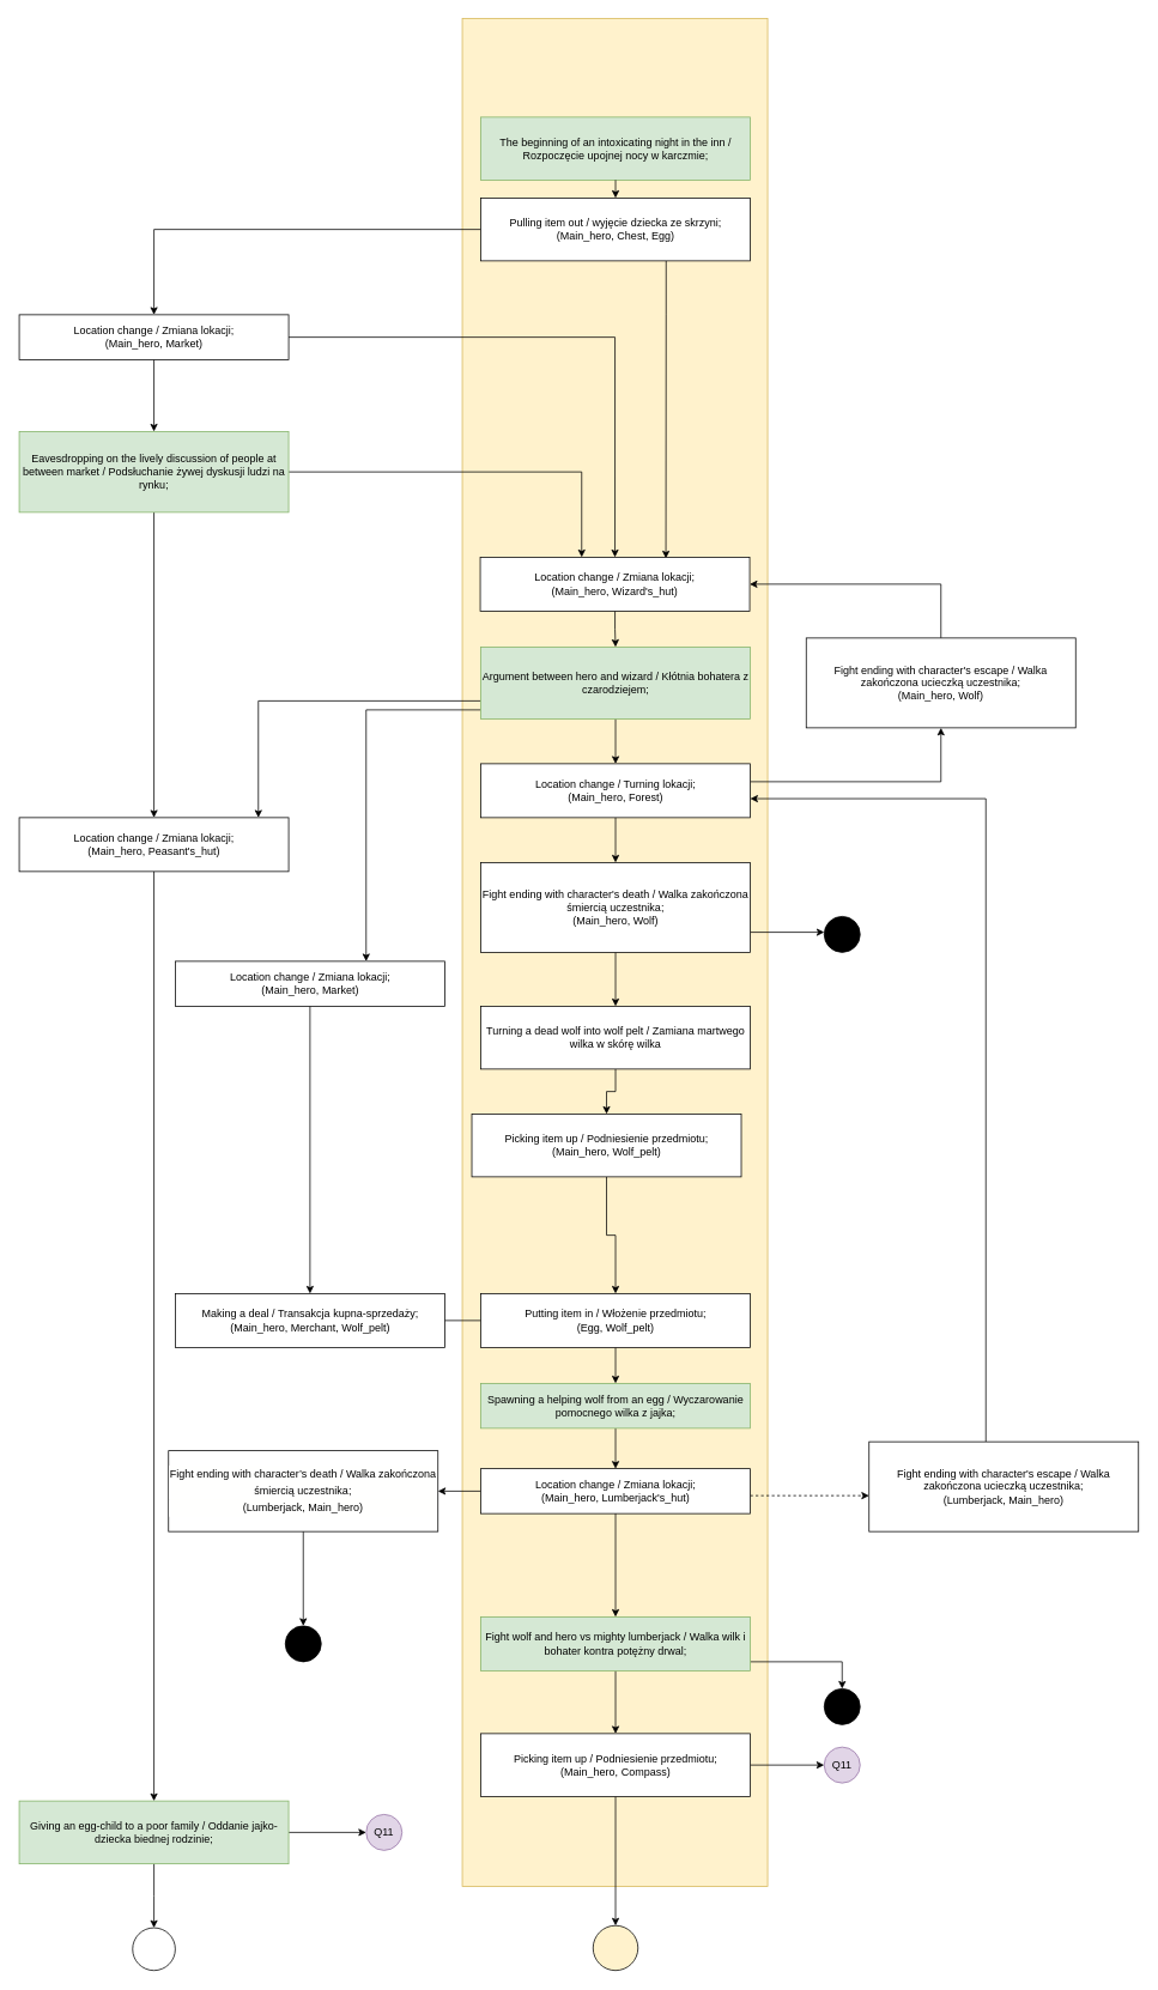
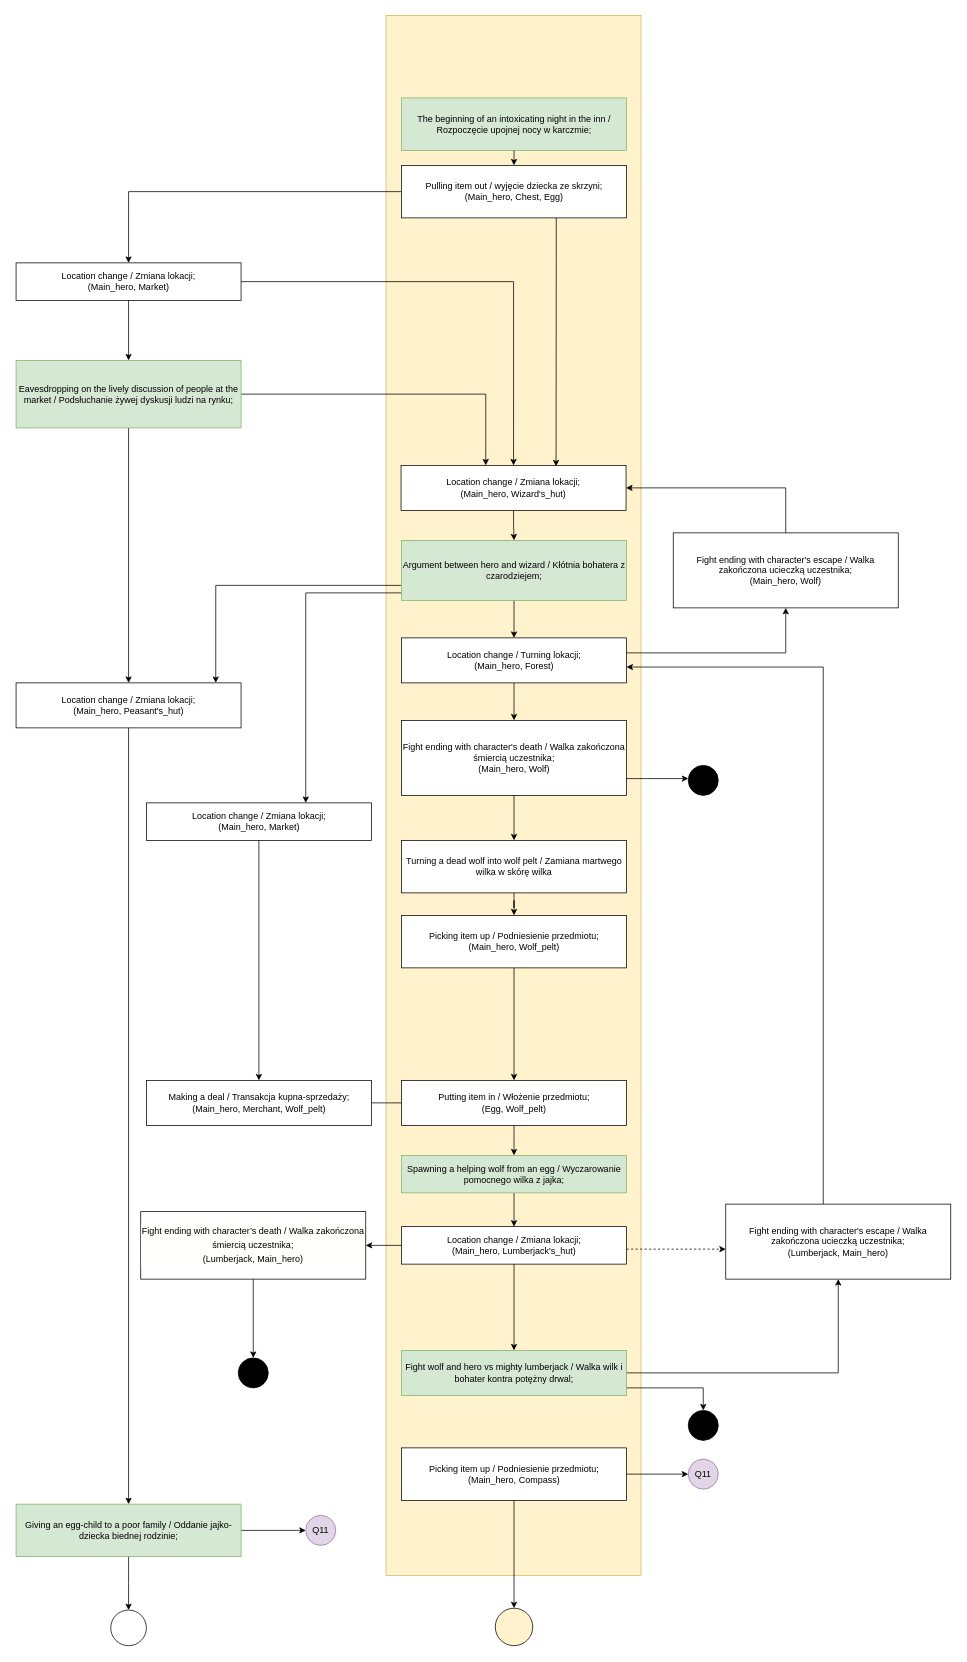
  <mxCell id="0" />
  <mxCell id="1" parent="0" />
  <mxCell id="2" value="" style="rounded=0;whiteSpace=wrap;html=1;strokeColor=#d6b656;fillColor=#fff2cc;" parent="1" vertex="1"><mxGeometry x="514.06" y="20" width="340" height="2080" as="geometry" /></mxCell>
  <mxCell id="3" value="The beginning of an intoxicating night in the inn / Rozpoczęcie upojnej nocy w karczmie;" style="rounded=0;whiteSpace=wrap;html=1;fillColor=#d5e8d4;strokeColor=#82b366;" parent="1" vertex="1"><mxGeometry x="534.69" y="130" width="300" height="70" as="geometry" /></mxCell>
  <mxCell id="4" style="edgeStyle=orthogonalEdgeStyle;rounded=0;orthogonalLoop=1;jettySize=auto;html=1;entryX=0.5;entryY=0;entryDx=0;entryDy=0;exitX=0.5;exitY=1;exitDx=0;exitDy=0;" parent="1" source="3" target="7" edge="1"><mxGeometry relative="1" as="geometry"><mxPoint x="690" y="200" as="sourcePoint" /></mxGeometry></mxCell>
  <mxCell id="5" style="edgeStyle=orthogonalEdgeStyle;rounded=0;orthogonalLoop=1;jettySize=auto;html=1;entryX=0.5;entryY=0;entryDx=0;entryDy=0;" parent="1" source="7" target="10" edge="1"><mxGeometry relative="1" as="geometry" /></mxCell>
  <mxCell id="6" style="edgeStyle=orthogonalEdgeStyle;rounded=0;orthogonalLoop=1;jettySize=auto;html=1;entryX=0.689;entryY=0.022;entryDx=0;entryDy=0;entryPerimeter=0;" edge="1" parent="1" source="7" target="15"><mxGeometry relative="1" as="geometry"><Array as="points"><mxPoint x="741" y="350" /><mxPoint x="741" y="350" /></Array></mxGeometry></mxCell>
  <mxCell id="7" value="Pulling item out / wyjęcie dziecka ze skrzyni;&lt;br&gt;(Main_hero, Chest, Egg)" style="rounded=0;whiteSpace=wrap;html=1;" parent="1" vertex="1"><mxGeometry x="534.69" y="220" width="300" height="70" as="geometry" /></mxCell>
  <mxCell id="8" style="edgeStyle=orthogonalEdgeStyle;rounded=0;orthogonalLoop=1;jettySize=auto;html=1;entryX=0.5;entryY=0;entryDx=0;entryDy=0;" parent="1" source="10" target="13" edge="1"><mxGeometry relative="1" as="geometry" /></mxCell>
  <mxCell id="9" style="edgeStyle=orthogonalEdgeStyle;rounded=0;orthogonalLoop=1;jettySize=auto;html=1;entryX=0.5;entryY=0;entryDx=0;entryDy=0;" edge="1" parent="1" source="10" target="15"><mxGeometry relative="1" as="geometry" /></mxCell>
  <mxCell id="10" value="Location change / Zmiana lokacji;&lt;br&gt;(Main_hero, Market)" style="rounded=0;whiteSpace=wrap;html=1;" parent="1" vertex="1"><mxGeometry x="20.75" y="350" width="300" height="50" as="geometry" /></mxCell>
  <mxCell id="11" style="edgeStyle=orthogonalEdgeStyle;rounded=0;orthogonalLoop=1;jettySize=auto;html=1;" parent="1" source="13" target="15" edge="1"><mxGeometry relative="1" as="geometry"><Array as="points"><mxPoint x="647" y="525" /></Array></mxGeometry></mxCell>
  <mxCell id="12" style="edgeStyle=orthogonalEdgeStyle;rounded=0;orthogonalLoop=1;jettySize=auto;html=1;" parent="1" source="13" target="53" edge="1"><mxGeometry relative="1" as="geometry" /></mxCell>
- <mxCell id="13" value="Eavesdropping on the lively discussion of people at between market / Podsłuchanie żywej dyskusji ludzi na rynku;" style="rounded=0;whiteSpace=wrap;html=1;fillColor=#d5e8d4;strokeColor=#82b366;" parent="1" vertex="1"><mxGeometry x="20.75" y="480" width="300" height="90" as="geometry" /></mxCell>
+ <mxCell id="13" value="Eavesdropping on the lively discussion of people at the market / Podsłuchanie żywej dyskusji ludzi na rynku;" style="rounded=0;whiteSpace=wrap;html=1;fillColor=#d5e8d4;strokeColor=#82b366;" parent="1" vertex="1"><mxGeometry x="20.75" y="480" width="300" height="90" as="geometry" /></mxCell>
  <mxCell id="14" style="edgeStyle=orthogonalEdgeStyle;rounded=0;orthogonalLoop=1;jettySize=auto;html=1;entryX=0.5;entryY=0;entryDx=0;entryDy=0;" parent="1" source="15" target="19" edge="1"><mxGeometry relative="1" as="geometry" /></mxCell>
  <mxCell id="15" value="Location change / Zmiana lokacji;&lt;br&gt;(Main_hero, Wizard's_hut)" style="rounded=0;whiteSpace=wrap;html=1;" parent="1" vertex="1"><mxGeometry x="534.06" y="620" width="300" height="60" as="geometry" /></mxCell>
  <mxCell id="16" style="edgeStyle=orthogonalEdgeStyle;rounded=0;orthogonalLoop=1;jettySize=auto;html=1;" parent="1" source="19" target="53" edge="1"><mxGeometry relative="1" as="geometry"><Array as="points"><mxPoint x="287" y="780" /></Array></mxGeometry></mxCell>
  <mxCell id="17" style="edgeStyle=orthogonalEdgeStyle;rounded=0;orthogonalLoop=1;jettySize=auto;html=1;" parent="1" source="19" target="32" edge="1"><mxGeometry relative="1" as="geometry"><Array as="points"><mxPoint x="407" y="790" /></Array></mxGeometry></mxCell>
  <mxCell id="18" style="edgeStyle=orthogonalEdgeStyle;rounded=0;orthogonalLoop=1;jettySize=auto;html=1;" parent="1" source="19" target="27" edge="1"><mxGeometry relative="1" as="geometry" /></mxCell>
  <mxCell id="19" value="Argument between hero and wizard / Kłótnia bohatera z czarodziejem;" style="rounded=0;whiteSpace=wrap;html=1;fillColor=#d5e8d4;strokeColor=#82b366;" parent="1" vertex="1"><mxGeometry x="534.69" y="720" width="300" height="80" as="geometry" /></mxCell>
  <mxCell id="20" style="edgeStyle=orthogonalEdgeStyle;rounded=0;orthogonalLoop=1;jettySize=auto;html=1;" parent="1" source="22" target="58" edge="1"><mxGeometry relative="1" as="geometry" /></mxCell>
  <mxCell id="21" style="edgeStyle=orthogonalEdgeStyle;rounded=0;orthogonalLoop=1;jettySize=auto;html=1;" parent="1" source="22" target="65" edge="1"><mxGeometry relative="1" as="geometry" /></mxCell>
  <mxCell id="22" value="Giving an egg-child to a poor family / Oddanie jajko-dziecka biednej rodzinie;" style="rounded=0;whiteSpace=wrap;html=1;fillColor=#d5e8d4;strokeColor=#82b366;" parent="1" vertex="1"><mxGeometry x="20.75" y="2005" width="300" height="70" as="geometry" /></mxCell>
  <mxCell id="23" style="edgeStyle=orthogonalEdgeStyle;rounded=0;orthogonalLoop=1;jettySize=auto;html=1;entryX=0;entryY=0.5;entryDx=0;entryDy=0;endArrow=none;" parent="1" source="24" target="38" edge="1"><mxGeometry relative="1" as="geometry"><mxPoint x="534.69" y="1375" as="targetPoint" /></mxGeometry></mxCell>
  <mxCell id="24" value="Making a deal / Transakcja kupna-sprzedaży;&lt;br&gt;(Main_hero, Merchant, Wolf_pelt)" style="rounded=0;whiteSpace=wrap;html=1;" parent="1" vertex="1"><mxGeometry x="194.5" y="1440" width="300" height="60" as="geometry" /></mxCell>
  <mxCell id="25" style="edgeStyle=orthogonalEdgeStyle;rounded=0;orthogonalLoop=1;jettySize=auto;html=1;entryX=0.5;entryY=0;entryDx=0;entryDy=0;" parent="1" source="27" target="30" edge="1"><mxGeometry relative="1" as="geometry" /></mxCell>
  <mxCell id="26" style="edgeStyle=orthogonalEdgeStyle;rounded=0;orthogonalLoop=1;jettySize=auto;html=1;" parent="1" source="27" target="55" edge="1"><mxGeometry relative="1" as="geometry"><Array as="points"><mxPoint x="1047" y="870" /></Array></mxGeometry></mxCell>
  <mxCell id="27" value="Location change / Turning lokacji;&lt;br&gt;(Main_hero, Forest)" style="rounded=0;whiteSpace=wrap;html=1;" parent="1" vertex="1"><mxGeometry x="534.69" y="850" width="300" height="60" as="geometry" /></mxCell>
  <mxCell id="28" style="edgeStyle=orthogonalEdgeStyle;rounded=0;orthogonalLoop=1;jettySize=auto;html=1;entryX=0.5;entryY=0;entryDx=0;entryDy=0;" parent="1" source="30" target="34" edge="1"><mxGeometry relative="1" as="geometry" /></mxCell>
  <mxCell id="29" style="edgeStyle=orthogonalEdgeStyle;rounded=0;orthogonalLoop=1;jettySize=auto;html=1;" parent="1" source="30" target="56" edge="1"><mxGeometry relative="1" as="geometry"><Array as="points"><mxPoint x="757" y="1040" /><mxPoint x="757" y="1040" /></Array></mxGeometry></mxCell>
  <mxCell id="30" value="Fight ending with character's death / Walka zakończona śmiercią uczestnika;&lt;br&gt;(Main_hero, Wolf)" style="rounded=0;whiteSpace=wrap;html=1;" parent="1" vertex="1"><mxGeometry x="534.69" y="960" width="300" height="100" as="geometry" /></mxCell>
  <mxCell id="31" style="edgeStyle=orthogonalEdgeStyle;rounded=0;orthogonalLoop=1;jettySize=auto;html=1;" parent="1" source="32" target="24" edge="1"><mxGeometry relative="1" as="geometry" /></mxCell>
  <mxCell id="32" value="Location change / Zmiana lokacji;&lt;br&gt;(Main_hero, Market)" style="rounded=0;whiteSpace=wrap;html=1;" parent="1" vertex="1"><mxGeometry x="194.5" y="1070" width="300" height="50" as="geometry" /></mxCell>
  <mxCell id="33" style="edgeStyle=orthogonalEdgeStyle;rounded=0;orthogonalLoop=1;jettySize=auto;html=1;entryX=0.5;entryY=0;entryDx=0;entryDy=0;" parent="1" source="34" target="36" edge="1"><mxGeometry relative="1" as="geometry" /></mxCell>
  <mxCell id="34" value="Turning a dead wolf into wolf pelt / Zamiana martwego wilka w skórę wilka" style="rounded=0;whiteSpace=wrap;html=1;" parent="1" vertex="1"><mxGeometry x="534.69" y="1120" width="300" height="70" as="geometry" /></mxCell>
  <mxCell id="35" style="edgeStyle=orthogonalEdgeStyle;rounded=0;orthogonalLoop=1;jettySize=auto;html=1;entryX=0.5;entryY=0;entryDx=0;entryDy=0;" parent="1" source="36" target="38" edge="1"><mxGeometry relative="1" as="geometry"><Array as="points" /><mxPoint x="684.69" y="1350" as="targetPoint" /></mxGeometry></mxCell>
- <mxCell id="36" value="Picking item up / Podniesienie przedmiotu;&lt;br&gt;(Main_hero, Wolf_pelt)" style="rounded=0;whiteSpace=wrap;html=1;" parent="1" vertex="1"><mxGeometry x="524.69" y="1240" width="300" height="70" as="geometry" /></mxCell>
+ <mxCell id="36" value="Picking item up / Podniesienie przedmiotu;&lt;br&gt;(Main_hero, Wolf_pelt)" style="rounded=0;whiteSpace=wrap;html=1;" parent="1" vertex="1"><mxGeometry x="534.69" y="1220" width="300" height="70" as="geometry" /></mxCell>
  <mxCell id="37" style="edgeStyle=orthogonalEdgeStyle;rounded=0;orthogonalLoop=1;jettySize=auto;html=1;" parent="1" source="38" target="49" edge="1"><mxGeometry relative="1" as="geometry" /></mxCell>
  <mxCell id="38" value="Putting item in / Włożenie przedmiotu;&lt;br&gt;(Egg, Wolf_pelt)" style="rounded=0;whiteSpace=wrap;html=1;" parent="1" vertex="1"><mxGeometry x="534.69" y="1440" width="300" height="60" as="geometry" /></mxCell>
  <mxCell id="39" style="edgeStyle=orthogonalEdgeStyle;rounded=0;orthogonalLoop=1;jettySize=auto;html=1;fontFamily=Helvetica;fontSize=12;" parent="1" source="41" target="60" edge="1"><mxGeometry relative="1" as="geometry" /></mxCell>
  <mxCell id="40" style="edgeStyle=orthogonalEdgeStyle;rounded=0;orthogonalLoop=1;jettySize=auto;html=1;fontFamily=Helvetica;fontSize=12;dashed=1;" parent="1" source="41" target="63" edge="1"><mxGeometry relative="1" as="geometry"><Array as="points"><mxPoint x="917" y="1665" /><mxPoint x="917" y="1665" /></Array></mxGeometry></mxCell>
  <mxCell id="41" value="Location change / Zmiana lokacji;&lt;br&gt;(Main_hero, Lumberjack's_hut)" style="rounded=0;whiteSpace=wrap;html=1;" parent="1" vertex="1"><mxGeometry x="534.69" y="1635" width="300" height="50" as="geometry" /></mxCell>
- <mxCell id="42" style="edgeStyle=orthogonalEdgeStyle;rounded=0;orthogonalLoop=1;jettySize=auto;html=1;entryX=0.5;entryY=0;entryDx=0;entryDy=0;" parent="1" source="44" target="47" edge="1"><mxGeometry relative="1" as="geometry" /></mxCell>
+ <mxCell id="42" style="edgeStyle=orthogonalEdgeStyle;rounded=0;orthogonalLoop=1;jettySize=auto;html=1;" parent="1" source="44" target="63" edge="1"><mxGeometry relative="1" as="geometry" /></mxCell>
  <mxCell id="43" style="edgeStyle=orthogonalEdgeStyle;rounded=0;orthogonalLoop=1;jettySize=auto;html=1;" parent="1" source="44" target="57" edge="1"><mxGeometry relative="1" as="geometry"><Array as="points"><mxPoint x="796" y="1850" /><mxPoint x="796" y="1850" /></Array></mxGeometry></mxCell>
  <mxCell id="44" value="Fight wolf and hero vs mighty lumberjack / Walka wilk i bohater kontra potężny drwal;" style="rounded=0;whiteSpace=wrap;html=1;fillColor=#d5e8d4;strokeColor=#82b366;" parent="1" vertex="1"><mxGeometry x="534.69" y="1800" width="300" height="60" as="geometry" /></mxCell>
  <mxCell id="45" style="edgeStyle=orthogonalEdgeStyle;rounded=0;orthogonalLoop=1;jettySize=auto;html=1;entryX=0.5;entryY=0;entryDx=0;entryDy=0;" parent="1" source="47" target="51" edge="1"><mxGeometry relative="1" as="geometry" /></mxCell>
  <mxCell id="46" style="edgeStyle=orthogonalEdgeStyle;rounded=0;orthogonalLoop=1;jettySize=auto;html=1;entryX=0;entryY=0.5;entryDx=0;entryDy=0;" parent="1" source="47" target="64" edge="1"><mxGeometry relative="1" as="geometry" /></mxCell>
  <mxCell id="47" value="Picking item up / Podniesienie przedmiotu;&lt;br&gt;(Main_hero, Compass)" style="rounded=0;whiteSpace=wrap;html=1;" parent="1" vertex="1"><mxGeometry x="534.69" y="1930" width="300" height="70" as="geometry" /></mxCell>
  <mxCell id="48" style="edgeStyle=orthogonalEdgeStyle;rounded=0;orthogonalLoop=1;jettySize=auto;html=1;entryX=0.5;entryY=0;entryDx=0;entryDy=0;" parent="1" source="49" target="41" edge="1"><mxGeometry relative="1" as="geometry" /></mxCell>
  <mxCell id="49" value="Spawning a helping wolf from an egg / Wyczarowanie pomocnego wilka z jajka;" style="rounded=0;whiteSpace=wrap;html=1;fillColor=#d5e8d4;strokeColor=#82b366;" parent="1" vertex="1"><mxGeometry x="534.69" y="1540" width="300" height="50" as="geometry" /></mxCell>
  <mxCell id="50" style="edgeStyle=orthogonalEdgeStyle;rounded=0;orthogonalLoop=1;jettySize=auto;html=1;exitX=0.5;exitY=1;exitDx=0;exitDy=0;" parent="1" source="41" target="44" edge="1"><mxGeometry relative="1" as="geometry"><mxPoint x="689" y="1750" as="targetPoint" /><mxPoint x="675.4" y="1740" as="sourcePoint" /></mxGeometry></mxCell>
  <mxCell id="51" value="" style="ellipse;whiteSpace=wrap;html=1;aspect=fixed;fillColor=#fff2cc;strokeColor=#000000;" parent="1" vertex="1"><mxGeometry x="659.69" y="2143.75" width="50" height="50" as="geometry" /></mxCell>
  <mxCell id="52" style="edgeStyle=orthogonalEdgeStyle;rounded=0;orthogonalLoop=1;jettySize=auto;html=1;entryX=0.5;entryY=0;entryDx=0;entryDy=0;" parent="1" source="53" target="22" edge="1"><mxGeometry relative="1" as="geometry" /></mxCell>
  <mxCell id="53" value="Location change / Zmiana lokacji;&lt;br&gt;(Main_hero, Peasant's_hut)" style="rounded=0;whiteSpace=wrap;html=1;strokeColor=#000000;" parent="1" vertex="1"><mxGeometry x="20.75" y="910" width="300" height="60" as="geometry" /></mxCell>
  <mxCell id="54" style="edgeStyle=orthogonalEdgeStyle;rounded=0;orthogonalLoop=1;jettySize=auto;html=1;entryX=1;entryY=0.5;entryDx=0;entryDy=0;exitX=0.5;exitY=0;exitDx=0;exitDy=0;" parent="1" source="55" target="15" edge="1"><mxGeometry relative="1" as="geometry"><mxPoint x="1012" y="720" as="targetPoint" /><Array as="points"><mxPoint x="1047" y="650" /></Array></mxGeometry></mxCell>
  <mxCell id="55" value="Fight ending with character's escape / Walka zakończona ucieczką uczestnika;&lt;br&gt;(Main_hero, Wolf)" style="rounded=0;whiteSpace=wrap;html=1;strokeColor=#000000;" parent="1" vertex="1"><mxGeometry x="897" y="710" width="300" height="100" as="geometry" /></mxCell>
  <mxCell id="56" value="" style="ellipse;whiteSpace=wrap;html=1;aspect=fixed;fillColor=#000000;" parent="1" vertex="1"><mxGeometry x="917" y="1020" width="40" height="40" as="geometry" /></mxCell>
  <mxCell id="57" value="" style="ellipse;whiteSpace=wrap;html=1;aspect=fixed;strokeColor=#000000;fillColor=#000000;" parent="1" vertex="1"><mxGeometry x="917" y="1880" width="40" height="40" as="geometry" /></mxCell>
  <mxCell id="58" value="" style="ellipse;whiteSpace=wrap;html=1;aspect=fixed;" parent="1" vertex="1"><mxGeometry x="147" y="2146.25" width="47.5" height="47.5" as="geometry" /></mxCell>
  <mxCell id="59" style="edgeStyle=orthogonalEdgeStyle;rounded=0;orthogonalLoop=1;jettySize=auto;html=1;fontFamily=Helvetica;fontSize=12;" parent="1" source="60" target="61" edge="1"><mxGeometry relative="1" as="geometry" /></mxCell>
  <mxCell id="60" value="&lt;div style=&quot;background-color: rgb(255, 255, 254); line-height: 19px;&quot;&gt;&lt;font style=&quot;font-size: 12px;&quot;&gt;Fight ending with character’s death / Walka zakończona śmiercią uczestnika;&lt;/font&gt;&lt;/div&gt;&lt;div style=&quot;background-color: rgb(255, 255, 254); line-height: 19px;&quot;&gt;&lt;font style=&quot;font-size: 12px;&quot;&gt;(Lumberjack, Main_hero)&lt;/font&gt;&lt;/div&gt;" style="rounded=0;whiteSpace=wrap;html=1;strokeColor=#000000;fillColor=#FFFFFF;" parent="1" vertex="1"><mxGeometry x="187" y="1615" width="300" height="90" as="geometry" /></mxCell>
  <mxCell id="61" value="" style="ellipse;whiteSpace=wrap;html=1;aspect=fixed;strokeColor=#000000;fillColor=#000000;" parent="1" vertex="1"><mxGeometry x="317" y="1810" width="40" height="40" as="geometry" /></mxCell>
  <mxCell id="62" style="edgeStyle=orthogonalEdgeStyle;rounded=0;orthogonalLoop=1;jettySize=auto;html=1;entryX=1;entryY=0.648;entryDx=0;entryDy=0;entryPerimeter=0;" edge="1" parent="1" source="63" target="27"><mxGeometry relative="1" as="geometry"><Array as="points"><mxPoint x="1097" y="889" /></Array></mxGeometry></mxCell>
  <mxCell id="63" value="Fight ending with character's escape / Walka zakończona ucieczką uczestnika;&lt;br&gt;(Lumberjack, Main_hero)" style="rounded=0;whiteSpace=wrap;html=1;strokeColor=#000000;" parent="1" vertex="1"><mxGeometry x="967" y="1605" width="300" height="100" as="geometry" /></mxCell>
  <mxCell id="64" value="Q11" style="ellipse;whiteSpace=wrap;html=1;aspect=fixed;strokeColor=#9673a6;fillColor=#e1d5e7;" parent="1" vertex="1"><mxGeometry x="917" y="1945" width="40" height="40" as="geometry" /></mxCell>
  <mxCell id="65" value="Q11" style="ellipse;whiteSpace=wrap;html=1;aspect=fixed;strokeColor=#9673a6;fillColor=#e1d5e7;" parent="1" vertex="1"><mxGeometry x="407" y="2020" width="40" height="40" as="geometry" /></mxCell>
